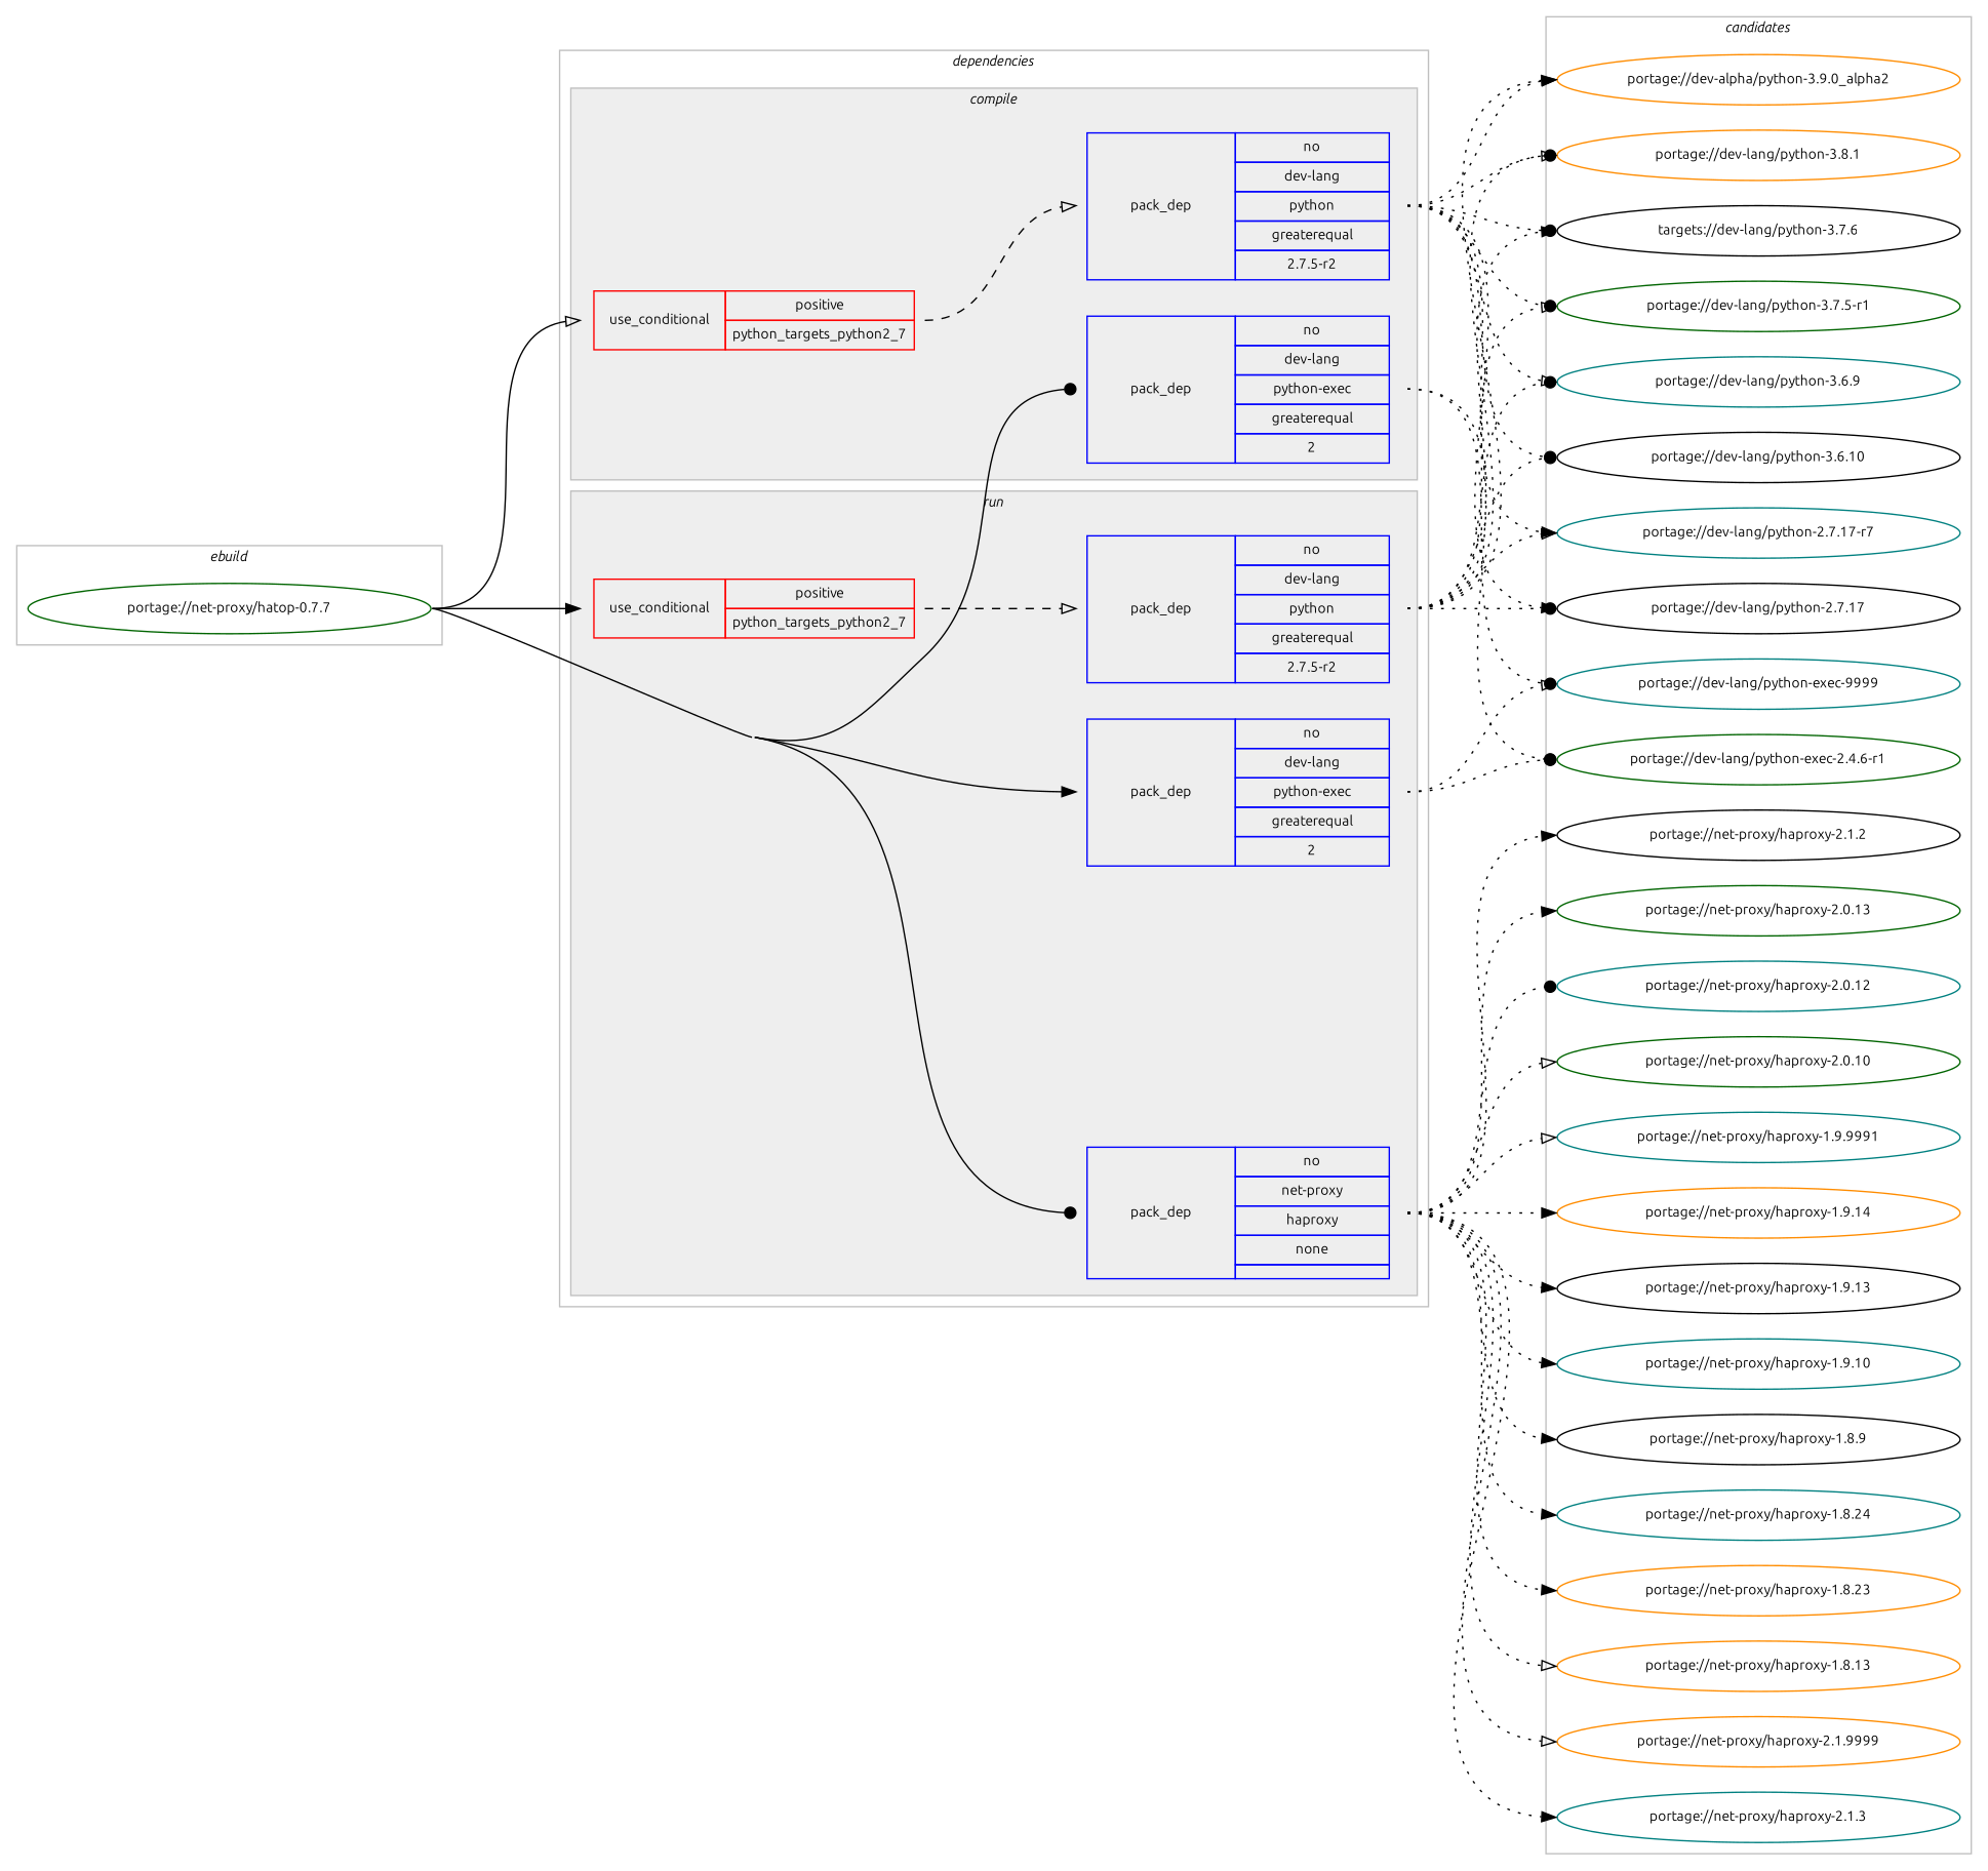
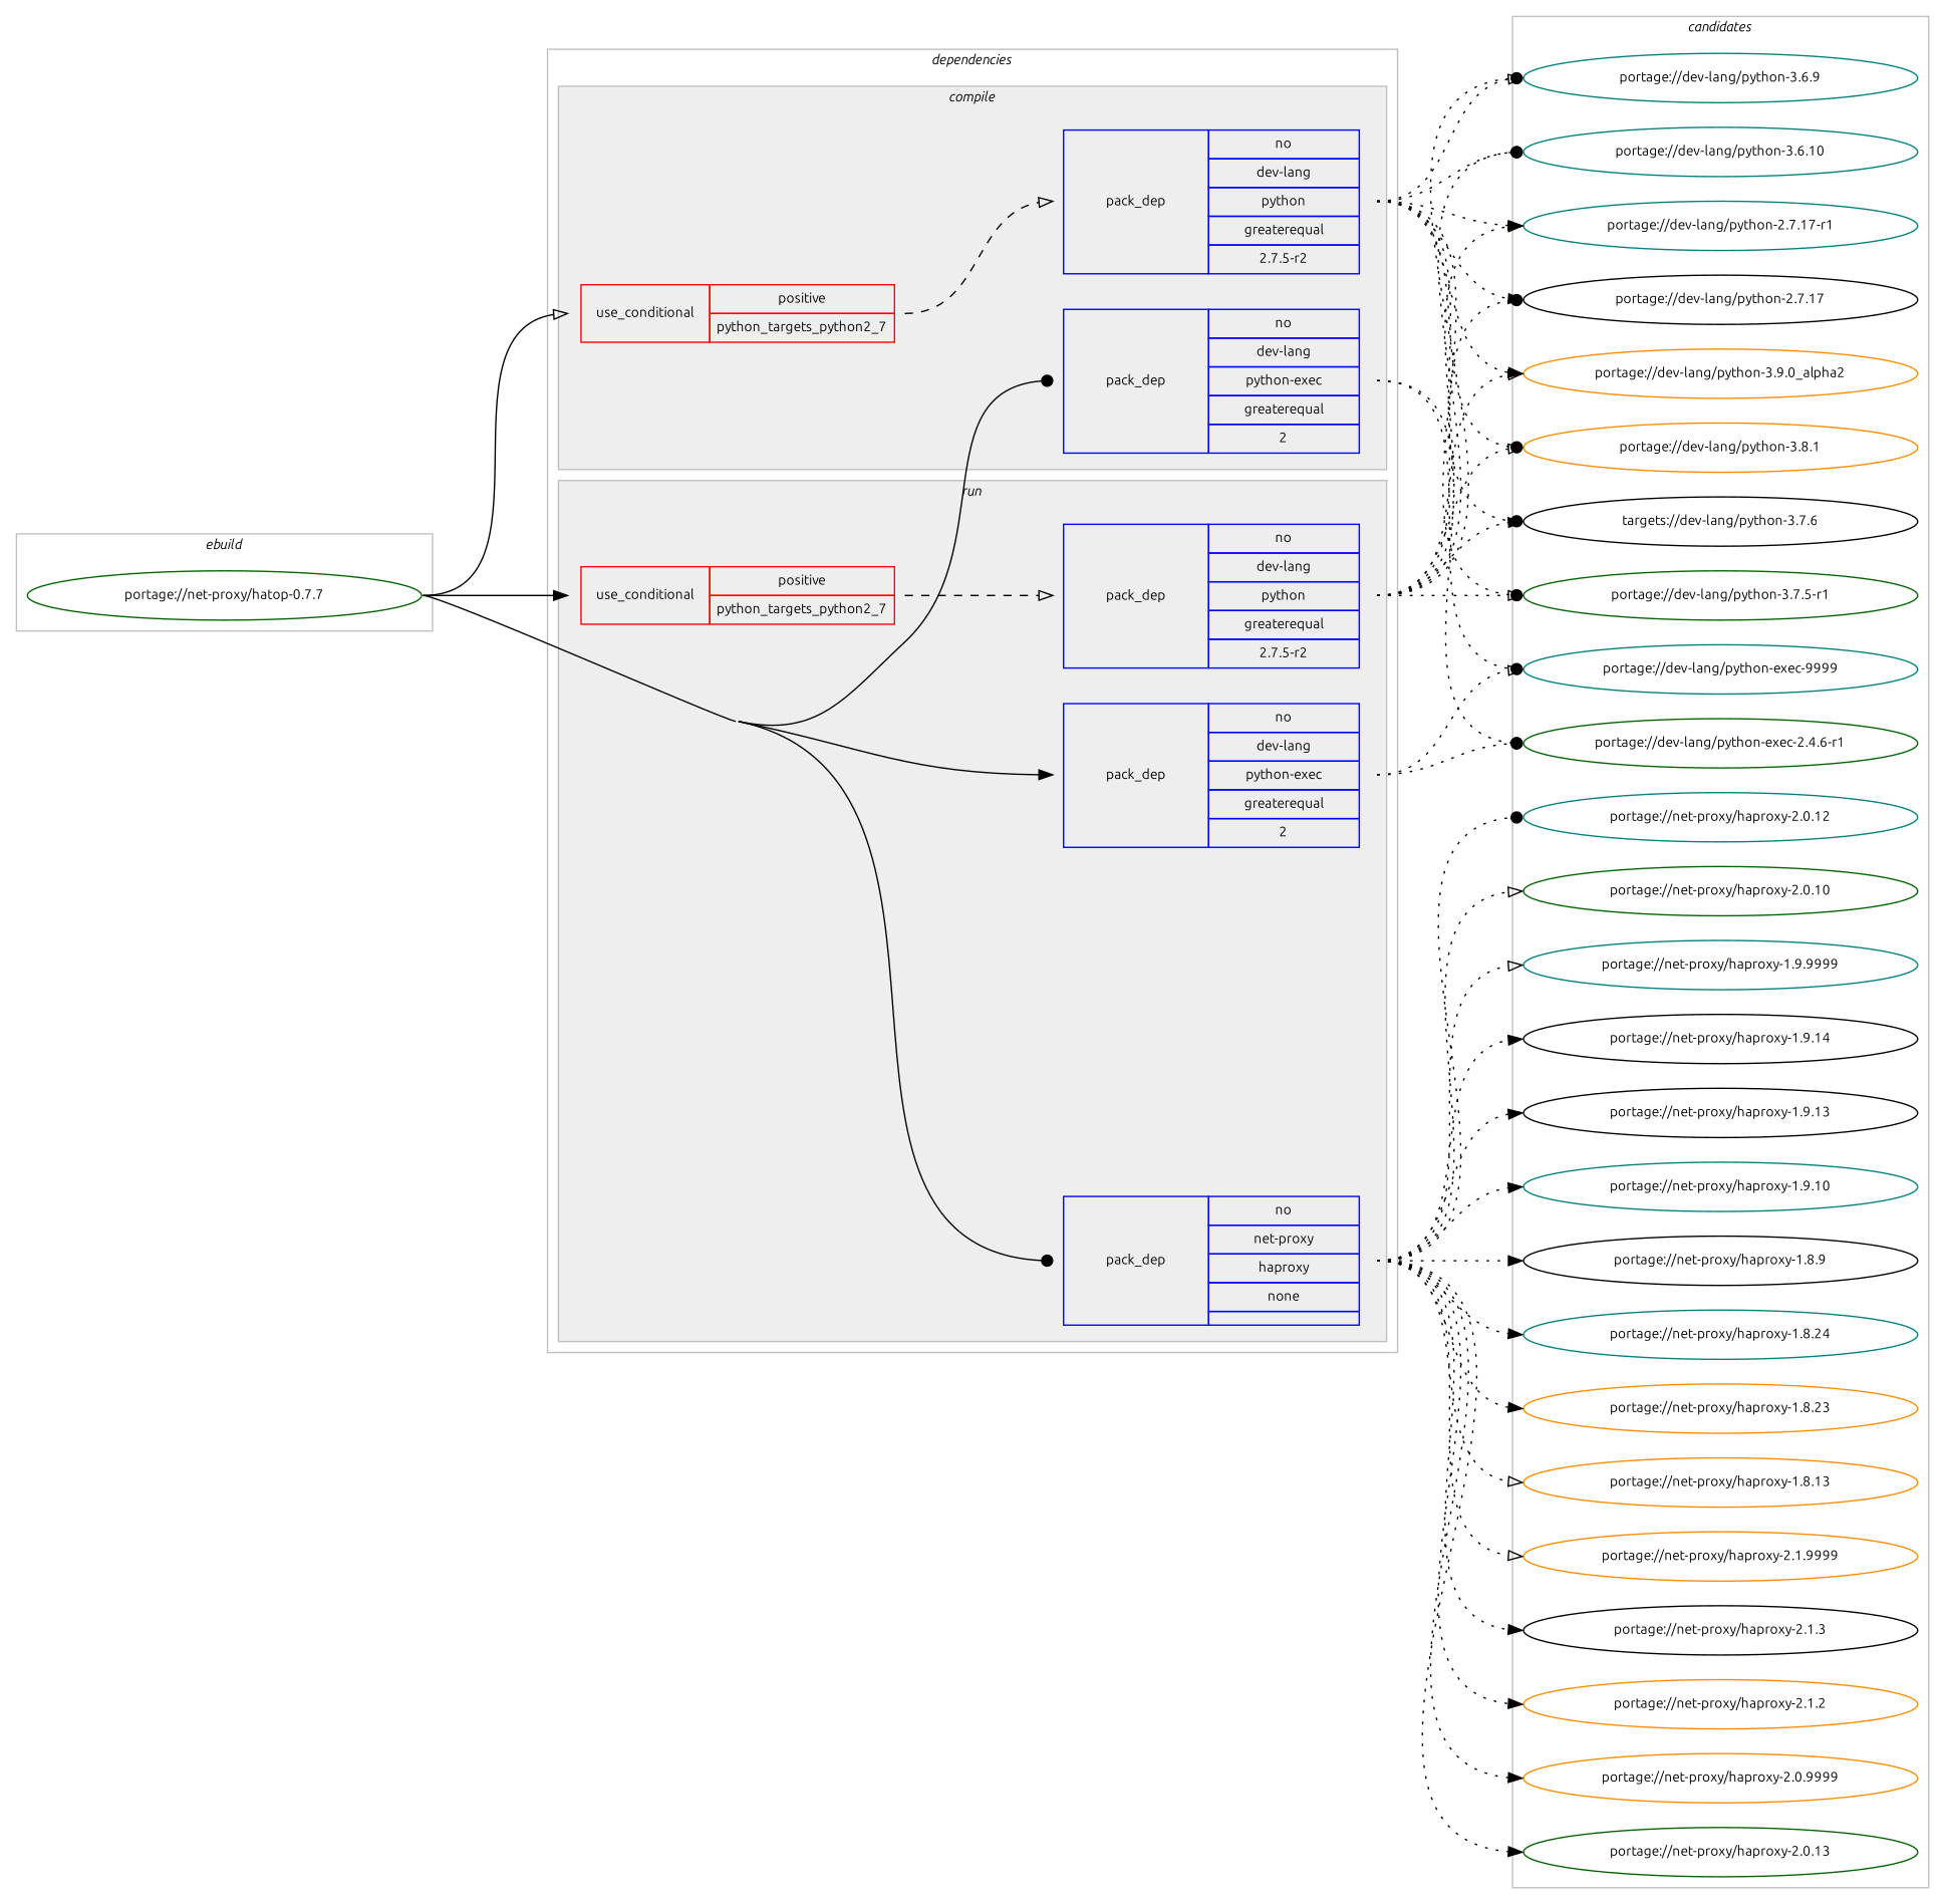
  digraph {
    compound=true
    concentrate=true
    fontname=Ubuntu
    fontsize=10
    newrank=true
    rankdir=LR
    ranksep=1.5
    node [color=darkorange fontname=Ubuntu fontsize=10]
    edge [arrowhead=normal fontname=Ubuntu headport=w style=dotted tailport=e weight=100]
    n1 [color=darkgreen label="portage://net-proxy/hatop-0.7.7" width=4]
    n2 [color=blue label=<<TABLE BORDER="0" CELLBORDER="1" CELLSPACING="0" CELLPADDING="4" WIDTH="220"><TR><TD ROWSPAN="6" CELLPADDING="30">pack_dep</TD></TR><TR><TD WIDTH="110">no</TD></TR><TR><TD>dev-lang</TD></TR><TR><TD>python</TD></TR><TR><TD>greaterequal</TD></TR><TR><TD>2.7.5-r2</TD></TR></TABLE>> shape=none]
    n3 [color=red label=<<TABLE BORDER="0" CELLBORDER="1" CELLSPACING="0" CELLPADDING="4"><TR><TD ROWSPAN="3" CELLPADDING="10">use_conditional</TD></TR><TR><TD>positive</TD></TR><TR><TD>python_targets_python2_7</TD></TR></TABLE>> shape=none]
    n4 [color=blue label=<<TABLE BORDER="0" CELLBORDER="1" CELLSPACING="0" CELLPADDING="4" WIDTH="220"><TR><TD ROWSPAN="6" CELLPADDING="30">pack_dep</TD></TR><TR><TD WIDTH="110">no</TD></TR><TR><TD>dev-lang</TD></TR><TR><TD>python-exec</TD></TR><TR><TD>greaterequal</TD></TR><TR><TD>2</TD></TR></TABLE>> shape=none]
    n5 [color=blue label=<<TABLE BORDER="0" CELLBORDER="1" CELLSPACING="0" CELLPADDING="4" WIDTH="220"><TR><TD ROWSPAN="6" CELLPADDING="30">pack_dep</TD></TR><TR><TD WIDTH="110">no</TD></TR><TR><TD>dev-lang</TD></TR><TR><TD>python</TD></TR><TR><TD>greaterequal</TD></TR><TR><TD>2.7.5-r2</TD></TR></TABLE>> shape=none]
    n6 [color=red label=<<TABLE BORDER="0" CELLBORDER="1" CELLSPACING="0" CELLPADDING="4"><TR><TD ROWSPAN="3" CELLPADDING="10">use_conditional</TD></TR><TR><TD>positive</TD></TR><TR><TD>python_targets_python2_7</TD></TR></TABLE>> shape=none]
    n7 [color=blue label=<<TABLE BORDER="0" CELLBORDER="1" CELLSPACING="0" CELLPADDING="4" WIDTH="220"><TR><TD ROWSPAN="6" CELLPADDING="30">pack_dep</TD></TR><TR><TD WIDTH="110">no</TD></TR><TR><TD>dev-lang</TD></TR><TR><TD>python-exec</TD></TR><TR><TD>greaterequal</TD></TR><TR><TD>2</TD></TR></TABLE>> shape=none]
    n8 [color=blue label=<<TABLE BORDER="0" CELLBORDER="1" CELLSPACING="0" CELLPADDING="4" WIDTH="220"><TR><TD ROWSPAN="6" CELLPADDING="30">pack_dep</TD></TR><TR><TD WIDTH="110">no</TD></TR><TR><TD>net-proxy</TD></TR><TR><TD>haproxy</TD></TR><TR><TD>none</TD></TR><TR><TD></TD></TR></TABLE>> shape=none]
-   n9 [label="portage://dev-alpha/python-3.9.0_alpha2" width=4]
+   n9 [label="portage://dev-lang/python-3.9.0_alpha2" width=4]
    n10 [label="portage://dev-lang/python-3.8.1" width=4]
    n11 [color=black label="targets://dev-lang/python-3.7.6" width=4]
    n12 [color=darkgreen label="portage://dev-lang/python-3.7.5-r1" width=4]
    n13 [color=teal label="portage://dev-lang/python-3.6.9" width=4]
-   n14 [color=black label="portage://dev-lang/python-3.6.10" width=4]
-   n15 [color=teal label="portage://dev-lang/python-2.7.17-r7" width=4]
+   n14 [color=teal label="portage://dev-lang/python-3.6.10" width=4]
+   n15 [color=teal label="portage://dev-lang/python-2.7.17-r1" width=4]
    n16 [color=black label="portage://dev-lang/python-2.7.17" width=4]
    n17 [color=teal label="portage://dev-lang/python-exec-9999" width=4]
    n18 [color=darkgreen label="portage://dev-lang/python-exec-2.4.6-r1" width=4]
    n19 [label="portage://net-proxy/haproxy-2.1.9999" width=4]
-   n20 [color=teal label="portage://net-proxy/haproxy-2.1.3" width=4]
-   n21 [color=black label="portage://net-proxy/haproxy-2.1.2" width=4]
+   n20 [color=black label="portage://net-proxy/haproxy-2.1.3" width=4]
+   n21 [label="portage://net-proxy/haproxy-2.1.2" width=4]
+   n22 [label="portage://net-proxy/haproxy-2.0.9999" width=4]
    n23 [color=darkgreen label="portage://net-proxy/haproxy-2.0.13" width=4]
    n24 [color=teal label="portage://net-proxy/haproxy-2.0.12" width=4]
    n25 [color=darkgreen label="portage://net-proxy/haproxy-2.0.10" width=4]
-   n26 [color=teal label="portage://net-proxy/haproxy-1.9.9991" width=4]
-   n27 [label="portage://net-proxy/haproxy-1.9.14" width=4]
+   n26 [color=teal label="portage://net-proxy/haproxy-1.9.9999" width=4]
+   n27 [color=black label="portage://net-proxy/haproxy-1.9.14" width=4]
    n28 [color=black label="portage://net-proxy/haproxy-1.9.13" width=4]
    n29 [color=teal label="portage://net-proxy/haproxy-1.9.10" width=4]
    n30 [color=black label="portage://net-proxy/haproxy-1.8.9" width=4]
    n31 [color=teal label="portage://net-proxy/haproxy-1.8.24" width=4]
    n32 [label="portage://net-proxy/haproxy-1.8.23" width=4]
    n33 [label="portage://net-proxy/haproxy-1.8.13" width=4]
    subgraph cluster_1 {
      color=gray
      label=<<i>ebuild</i>>
      rank=same
      n1
    }
    subgraph cluster_2 {
      color=gray
      label=<<i>dependencies</i>>
      subgraph cluster_3 {
        color=gray
        fillcolor="#eeeeee"
        label=<<i>compile</i>>
        style=filled
        subgraph sub_4 {
          color=gray
          fillcolor="#eeeeee"
          label=<<i>compile</i>>
          style=filled
          n3
          subgraph sub_5 {
            color=gray
            fillcolor="#eeeeee"
            label=<<i>compile</i>>
            style=filled
            n2
          }
        }
        subgraph sub_6 {
          color=gray
          fillcolor="#eeeeee"
          label=<<i>compile</i>>
          style=filled
          n4
        }
      }
      subgraph cluster_7 {
        color=gray
        fillcolor="#eeeeee"
        label=<<i>compile and run</i>>
        style=filled
      }
      subgraph cluster_8 {
        color=gray
        fillcolor="#eeeeee"
        label=<<i>run</i>>
        style=filled
        subgraph sub_9 {
          color=gray
          fillcolor="#eeeeee"
          label=<<i>run</i>>
          style=filled
          n6
          subgraph sub_10 {
            color=gray
            fillcolor="#eeeeee"
            label=<<i>run</i>>
            style=filled
            n5
          }
        }
        subgraph sub_11 {
          color=gray
          fillcolor="#eeeeee"
          label=<<i>run</i>>
          style=filled
          n7
        }
        subgraph sub_12 {
          color=gray
          fillcolor="#eeeeee"
          label=<<i>run</i>>
          style=filled
          n8
        }
      }
    }
    subgraph cluster_13 {
      color=gray
      label=<<i>candidates</i>>
      rank=same
      subgraph sub_14 {
        color=black
        label=<<i>candidates</i>>
        nodesep=1
        rank=same
        n9
        n10
        n11
        n12
        n13
        n14
        n15
        n16
      }
      subgraph sub_15 {
        color=black
        label=<<i>candidates</i>>
        nodesep=1
        rank=same
        n17
        n18
      }
      subgraph sub_16 {
        color=black
        label=<<i>candidates</i>>
        nodesep=1
        rank=same
        n9
        n10
        n11
        n12
        n13
        n14
        n15
        n16
      }
      subgraph sub_17 {
        color=black
        label=<<i>candidates</i>>
        nodesep=1
        rank=same
        n17
        n18
      }
      subgraph sub_18 {
        color=black
        label=<<i>candidates</i>>
        nodesep=1
        rank=same
        n19
        n20
        n21
+       n22
        n23
        n24
        n25
        n26
        n27
        n28
        n29
        n30
        n31
        n32
        n33
      }
    }
    n1 -> n3 [arrowhead=onormal style=solid weight=20]
    n1 -> n4 [arrowhead=dot style=solid weight=20]
    n1 -> n6 [style=solid weight=20]
    n1 -> n7 [style=solid weight=20]
    n1 -> n8 [arrowhead=dot style=solid weight=20]
    n2 -> n9
    n2 -> n10 [arrowhead=dot]
    n2 -> n11 [arrowhead=dot]
    n2 -> n12 [arrowhead=dot]
    n2 -> n13 [arrowhead=onormal]
    n2 -> n14 [arrowhead=dot]
    n2 -> n15
    n2 -> n16
    n3 -> n2 [arrowhead=onormal style=dashed weight=20]
    n4 -> n17 [arrowhead=dot]
    n4 -> n18 [arrowhead=dot]
    n5 -> n9 [arrowhead=onormal]
    n5 -> n10 [arrowhead=onormal]
    n5 -> n11
    n5 -> n12 [arrowhead=onormal]
    n5 -> n13 [arrowhead=dot]
    n5 -> n14 [arrowhead=dot]
    n5 -> n15 [arrowhead=onormal]
    n5 -> n16 [arrowhead=dot]
    n6 -> n5 [arrowhead=onormal style=dashed weight=20]
    n7 -> n17 [arrowhead=onormal]
    n7 -> n18 [arrowhead=dot]
    n8 -> n19 [arrowhead=onormal]
    n8 -> n20
    n8 -> n21
+   n8 -> n22
    n8 -> n23
    n8 -> n24 [arrowhead=dot]
    n8 -> n25 [arrowhead=onormal]
    n8 -> n26 [arrowhead=onormal]
    n8 -> n27
    n8 -> n28
    n8 -> n29
    n8 -> n30
    n8 -> n31
    n8 -> n32
    n8 -> n33 [arrowhead=onormal]
  }
